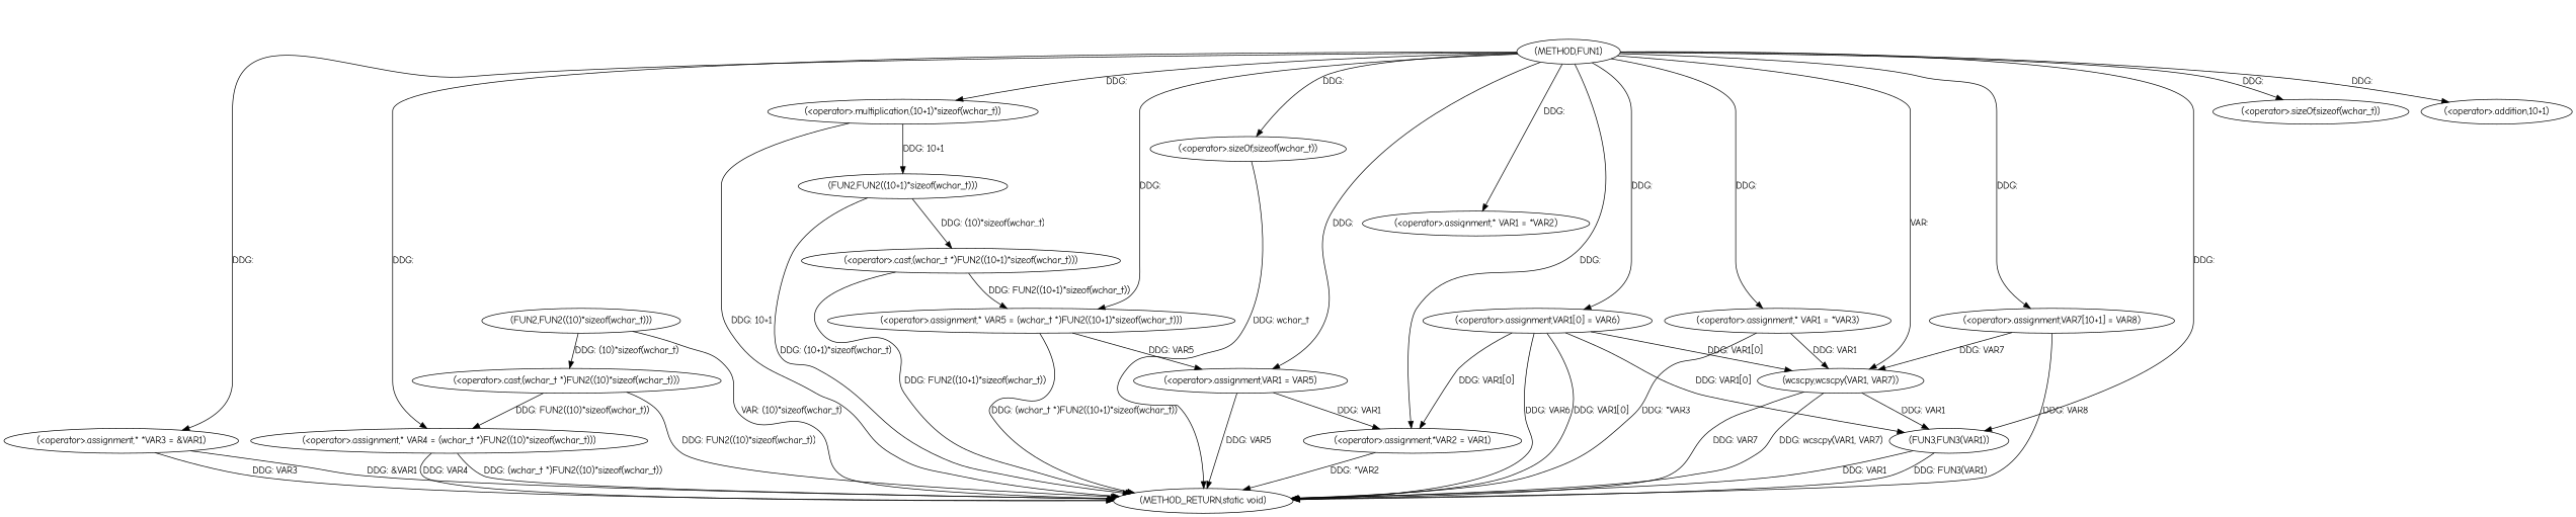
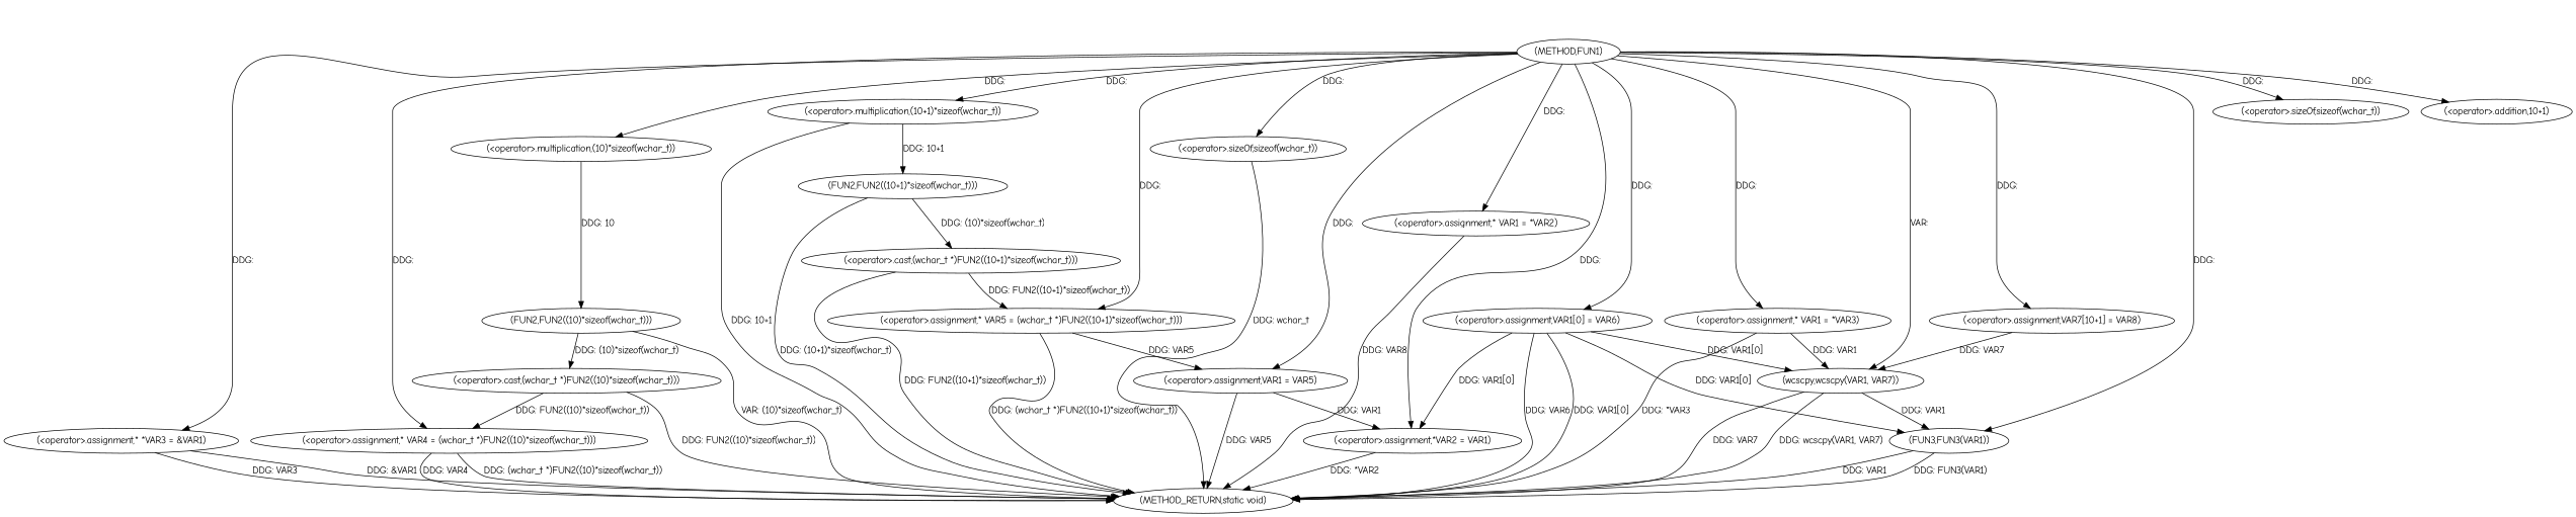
  digraph {
    fontname="Comic Neue"
    node [fontname="Comic Neue"]
    edge [fontname="Comic Neue"]
    n1 [label="(METHOD,FUN1)"]
    n2 [label="(<operator>.assignment,* *VAR3 = &VAR1)"]
    n3 [label="(<operator>.assignment,* VAR4 = (wchar_t *)FUN2((10)*sizeof(wchar_t)))"]
+   n4 [label="(<operator>.multiplication,(10)*sizeof(wchar_t))"]
    n5 [label="(<operator>.sizeOf,sizeof(wchar_t))"]
    n6 [label="(<operator>.assignment,* VAR5 = (wchar_t *)FUN2((10+1)*sizeof(wchar_t)))"]
    n7 [label="(<operator>.multiplication,(10+1)*sizeof(wchar_t))"]
    n8 [label="(<operator>.addition,10+1)"]
    n9 [label="(<operator>.sizeOf,sizeof(wchar_t))"]
    n10 [label="(<operator>.assignment,* VAR1 = *VAR2)"]
    n11 [label="(<operator>.assignment,VAR1 = VAR5)"]
    n12 [label="(<operator>.assignment,VAR1[0] = VAR6)"]
    n13 [label="(<operator>.assignment,*VAR2 = VAR1)"]
    n14 [label="(<operator>.assignment,* VAR1 = *VAR3)"]
    n15 [label="(<operator>.assignment,VAR7[10+1] = VAR8)"]
    n16 [label="(wcscpy,wcscpy(VAR1, VAR7))"]
    n17 [label="(FUN3,FUN3(VAR1))"]
    n18 [label="(METHOD_RETURN,static void)"]
    n19 [label="(FUN2,FUN2((10)*sizeof(wchar_t)))"]
    n20 [label="(FUN2,FUN2((10+1)*sizeof(wchar_t)))"]
    n21 [label="(<operator>.cast,(wchar_t *)FUN2((10)*sizeof(wchar_t)))"]
    n22 [label="(<operator>.cast,(wchar_t *)FUN2((10+1)*sizeof(wchar_t)))"]
    n1 -> n2 [label="DDG: "]
    n1 -> n3 [label="DDG: "]
+   n1 -> n4 [label="DDG: "]
    n1 -> n5 [label="DDG: "]
    n1 -> n6 [label="DDG: "]
    n1 -> n7 [label="DDG: "]
    n1 -> n8 [label="DDG: "]
    n1 -> n9 [label="DDG: "]
    n1 -> n10 [label="DDG: "]
    n1 -> n11 [label="DDG: "]
    n1 -> n12 [label="DDG: "]
    n1 -> n13 [label="DDG: "]
    n1 -> n14 [label="DDG: "]
    n1 -> n15 [label="DDG: "]
    n1 -> n16 [label="VAR: "]
    n1 -> n17 [label="DDG: "]
    n2 -> n18 [label="DDG: VAR3"]
    n2 -> n18 [label="DDG: &VAR1"]
    n3 -> n18 [label="DDG: VAR4"]
    n3 -> n18 [label="DDG: (wchar_t *)FUN2((10)*sizeof(wchar_t))"]
+   n4 -> n19 [label="DDG: 10"]
    n6 -> n11 [label="DDG: VAR5"]
    n6 -> n18 [label="DDG: (wchar_t *)FUN2((10+1)*sizeof(wchar_t))"]
    n7 -> n18 [label="DDG: 10+1"]
    n7 -> n20 [label="DDG: 10+1"]
    n9 -> n18 [label="DDG: wchar_t"]
    n11 -> n13 [label="DDG: VAR1"]
    n11 -> n18 [label="DDG: VAR5"]
    n12 -> n13 [label="DDG: VAR1[0]"]
    n12 -> n16 [label="DDG: VAR1[0]"]
    n12 -> n17 [label="DDG: VAR1[0]"]
    n12 -> n18 [label="DDG: VAR6"]
    n12 -> n18 [label="DDG: VAR1[0]"]
    n13 -> n18 [label="DDG: *VAR2"]
    n14 -> n16 [label="DDG: VAR1"]
    n14 -> n18 [label="DDG: *VAR3"]
    n15 -> n16 [label="DDG: VAR7"]
-   n15 -> n18 [label="DDG: VAR8"]
+   n10 -> n18 [label="DDG: VAR8"]
    n16 -> n17 [label="DDG: VAR1"]
    n16 -> n18 [label="DDG: VAR7"]
    n16 -> n18 [label="DDG: wcscpy(VAR1, VAR7)"]
    n17 -> n18 [label="DDG: VAR1"]
    n17 -> n18 [label="DDG: FUN3(VAR1)"]
    n19 -> n18 [label="VAR: (10)*sizeof(wchar_t)"]
    n19 -> n21 [label="DDG: (10)*sizeof(wchar_t)"]
    n20 -> n18 [label="DDG: (10+1)*sizeof(wchar_t)"]
    n20 -> n22 [label="DDG: (10)*sizeof(wchar_t)"]
    n21 -> n3 [label="DDG: FUN2((10)*sizeof(wchar_t))"]
    n21 -> n18 [label="DDG: FUN2((10)*sizeof(wchar_t))"]
    n22 -> n6 [label="DDG: FUN2((10+1)*sizeof(wchar_t))"]
    n22 -> n18 [label="DDG: FUN2((10+1)*sizeof(wchar_t))"]
  }
